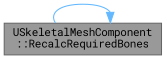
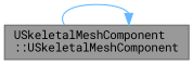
  digraph {
    rankdir=LR
    fontname="Roboto Mono"
-   n1 [color=gray40 fillcolor=grey60 fontcolor=black fontname="Roboto Mono" fontsize=10 height=0.2 label="USkeletalMeshComponent\l::RecalcRequiredBones" shape=box style=filled width=0.4]
+   n1 [color=gray40 fillcolor=grey60 fontcolor=black fontname="Roboto Mono" fontsize=10 height=0.2 label="USkeletalMeshComponent\l::USkeletalMeshComponent" shape=box style=filled width=0.4]
    n1 -> n1 [color=steelblue1 fontname="Roboto Mono" fontsize=10 labelfontname=Helvetica labelfontsize=10 style=solid]
  }
